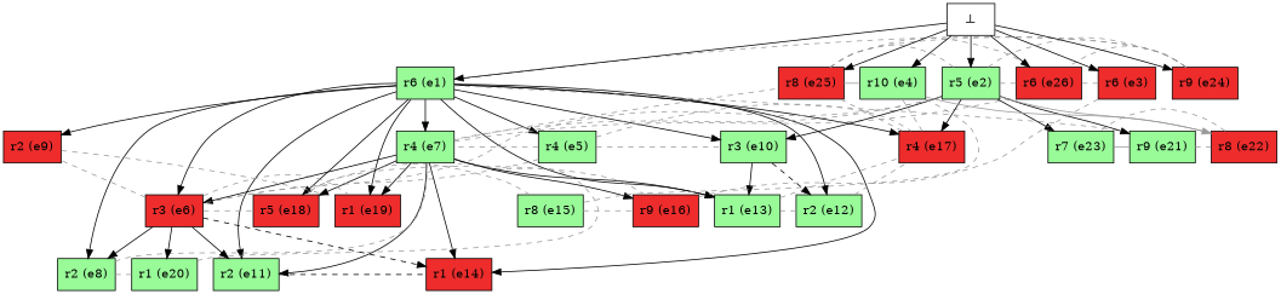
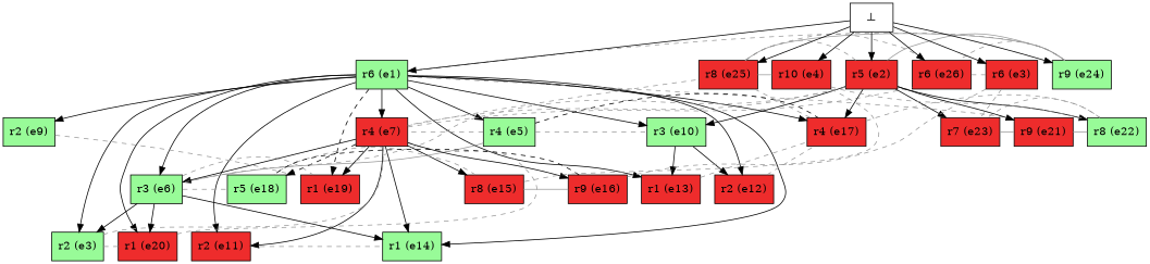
  digraph {
    node [fillcolor=firebrick2 shape=box style=filled]
    edge [arrowhead=none color=gray60 constraint=false style=dashed]
    n1 [fillcolor=palegreen label="r6 (e1)"]
-   n2 [fillcolor=palegreen label="r2 (e12)"]
-   n3 [fillcolor=palegreen label="r2 (e11)"]
-   n4 [fillcolor=palegreen label="r1 (e13)"]
-   n5 [label="r1 (e14)"]
-   n6 [label="r2 (e9)"]
-   n7 [fillcolor=palegreen label="r2 (e8)"]
+   n2 [label="r2 (e12)"]
+   n3 [label="r2 (e11)"]
+   n4 [label="r1 (e13)"]
+   n5 [fillcolor=palegreen label="r1 (e14)"]
+   n6 [fillcolor=palegreen label="r2 (e9)"]
+   n7 [fillcolor=palegreen label="r2 (e3)"]
    n8 [label="r1 (e19)"]
-   n9 [fillcolor=palegreen label="r1 (e20)"]
+   n9 [label="r1 (e20)"]
    n10 [fillcolor=palegreen label="r4 (e5)"]
    n11 [label="r4 (e17)"]
-   n12 [fillcolor=palegreen label="r4 (e7)"]
+   n12 [label="r4 (e7)"]
    n13 [fillcolor=palegreen label="r3 (e10)"]
-   n14 [label="r3 (e6)"]
-   n15 [fillcolor=palegreen label="r9 (e21)"]
-   n16 [label="r9 (e24)"]
-   n17 [label="r8 (e22)"]
+   n14 [fillcolor=palegreen label="r3 (e6)"]
+   n15 [label="r9 (e21)"]
+   n16 [fillcolor=palegreen label="r9 (e24)"]
+   n17 [fillcolor=palegreen label="r8 (e22)"]
    n18 [label="r8 (e25)"]
-   n19 [fillcolor=palegreen label="r8 (e15)"]
+   n19 [label="r8 (e15)"]
    n20 [label="r9 (e16)"]
-   n21 [label="r5 (e18)"]
+   n21 [fillcolor=palegreen label="r5 (e18)"]
    n22 [label="r6 (e26)"]
-   n23 [fillcolor=palegreen label="r7 (e23)"]
-   n24 [fillcolor=palegreen label="r5 (e2)"]
+   n23 [label="r7 (e23)"]
+   n24 [label="r5 (e2)"]
    n25 [fillcolor=white label="⊥"]
    n26 [label="r6 (e3)"]
-   n27 [fillcolor=palegreen label="r10 (e4)"]
+   n27 [label="r10 (e4)"]
    n1 -> n2 [arrowhead="" color="" constraint="" style=""]
    n1 -> n3 [arrowhead="" color="" constraint="" style=""]
    n1 -> n4 [arrowhead="" color="" constraint="" style=""]
    n1 -> n5 [arrowhead="" color="" constraint="" style=""]
    n1 -> n6 [arrowhead="" color="" constraint="" style=""]
    n1 -> n7 [arrowhead="" color="" constraint="" style=""]
-   n1 -> n8 [arrowhead="" color="" constraint="" style=""]
-   n1 -> n21 [arrowhead="" color="" constraint="" style=""]
+   n1 -> n8 [arrowhead="" color="" constraint=""]
+   n1 -> n9 [arrowhead="" color="" constraint="" style=""]
    n1 -> n10 [arrowhead="" color="" constraint="" style=""]
    n1 -> n11 [arrowhead="" color="" constraint="" style=""]
    n1 -> n12 [arrowhead="" color="" constraint="" style=""]
    n1 -> n13 [arrowhead="" color="" constraint="" style=""]
    n1 -> n14 [arrowhead="" color="" constraint="" style=""]
    n1 -> n15
    n1 -> n16
-   n2 -> n4
    n2 -> n11
-   n3 -> n5 [color=black]
+   n3 -> n5
    n4 -> n11
    n6 -> n8
    n7 -> n9
-   n10 -> n11
+   n10 -> n11 [color=black]
    n10 -> n12
    n10 -> n13
-   n10 -> n14
-   n11 -> n27
+   n10 -> n14 [style=solid]
+   n11 -> n17
    n11 -> n18
    n12 -> n3 [arrowhead="" color="" constraint="" style=""]
    n12 -> n5 [arrowhead="" color="" constraint="" style=""]
    n12 -> n7
    n12 -> n8 [arrowhead="" color="" constraint="" style=""]
    n12 -> n9
    n12 -> n14 [arrowhead="" color="" constraint="" style=""]
    n12 -> n18
-   n12 -> n4 [arrowhead="" color="" constraint="" style=""]
+   n12 -> n19 [arrowhead="" color="" constraint="" style=""]
    n12 -> n20 [arrowhead="" color="" constraint="" style=""]
-   n12 -> n21 [arrowhead="" color="" constraint="" style=""]
+   n12 -> n21 [arrowhead="" color="" constraint=""]
    n12 -> n22
-   n13 -> n2 [arrowhead="" color="" constraint=""]
+   n13 -> n2 [arrowhead="" color="" constraint="" style=""]
    n13 -> n4 [arrowhead="" color="" constraint="" style=""]
-   n14 -> n3 [arrowhead="" color="" constraint="" style=""]
-   n14 -> n5 [arrowhead="" color="" constraint=""]
-   n14 -> n6
+   n14 -> n5 [arrowhead="" color="" constraint="" style=""]
    n14 -> n7 [arrowhead="" color="" constraint="" style=""]
    n14 -> n8
    n14 -> n9 [arrowhead="" color="" constraint="" style=""]
    n14 -> n21
-   n15 -> n17
+   n15 -> n17 [style=solid]
    n15 -> n23 [style=solid]
-   n16 -> n18
+   n16 -> n18 [style=solid]
    n16 -> n22
    n17 -> n23
    n18 -> n22
-   n19 -> n20
+   n19 -> n20 [style=solid]
    n19 -> n21
-   n20 -> n21
+   n20 -> n21 [color=black]
    n24 -> n11 [arrowhead="" color="" constraint="" style=""]
    n24 -> n12
    n24 -> n13 [arrowhead="" color="" constraint="" style=""]
    n24 -> n14
    n24 -> n15 [arrowhead="" color="" constraint="" style=""]
-   n24 -> n16
-   n24 -> n17 [arrowhead="" constraint="" style=""]
+   n24 -> n16 [style=solid]
+   n24 -> n17 [arrowhead="" color="" constraint="" style=""]
    n24 -> n18
-   n24 -> n22
    n24 -> n23 [arrowhead="" color="" constraint="" style=""]
    n25 -> n1 [arrowhead="" color="" constraint="" style=""]
    n25 -> n16 [arrowhead="" color="" constraint="" style=""]
    n25 -> n18 [arrowhead="" color="" constraint="" style=""]
    n25 -> n22 [arrowhead="" color="" constraint="" style=""]
    n25 -> n24 [arrowhead="" color="" constraint="" style=""]
    n25 -> n26 [arrowhead="" color="" constraint="" style=""]
    n25 -> n27 [arrowhead="" color="" constraint="" style=""]
    n26 -> n20
    n26 -> n22
-   n27 -> n17 [style=solid]
+   n26 -> n23
+   n27 -> n17
    n27 -> n18 [style=solid]
    n27 -> n19
  }
